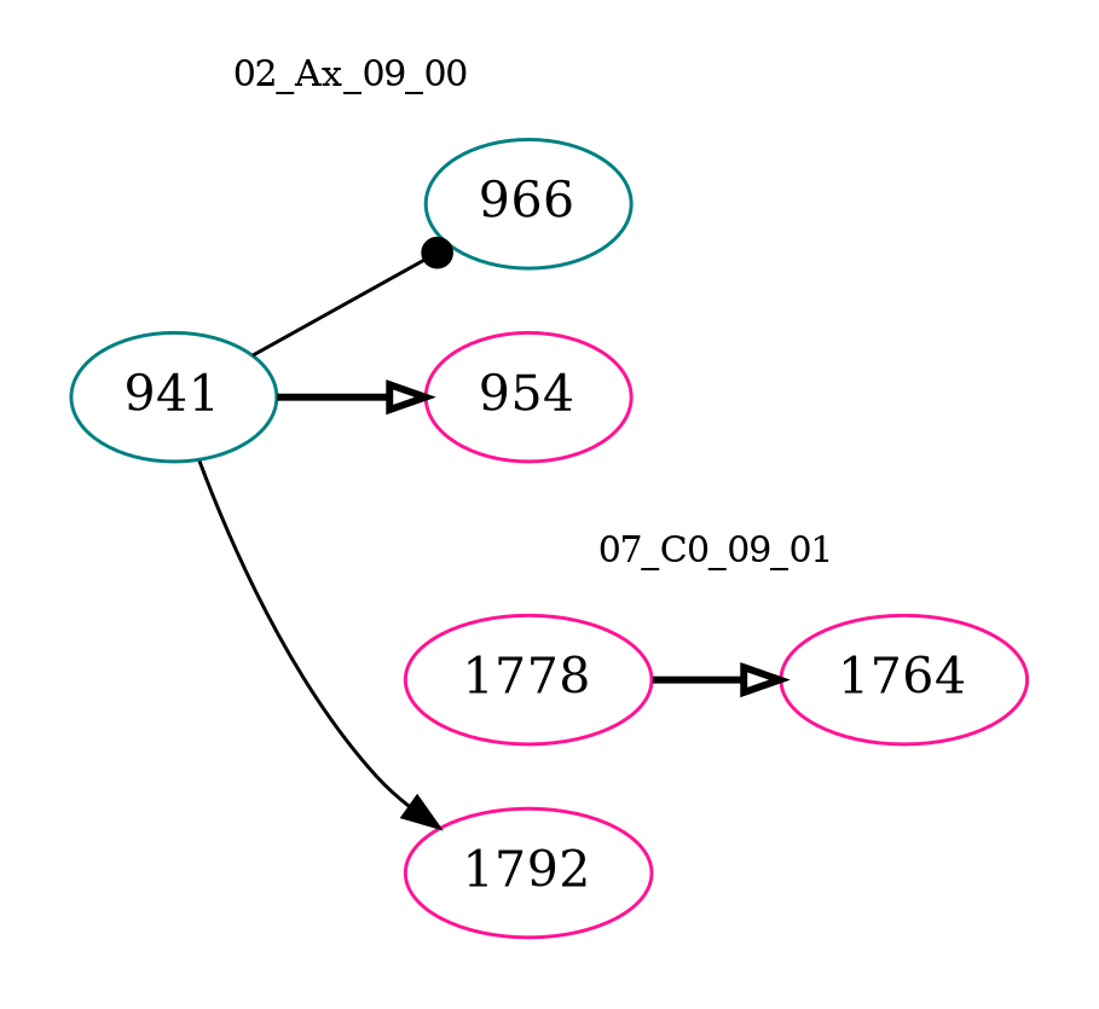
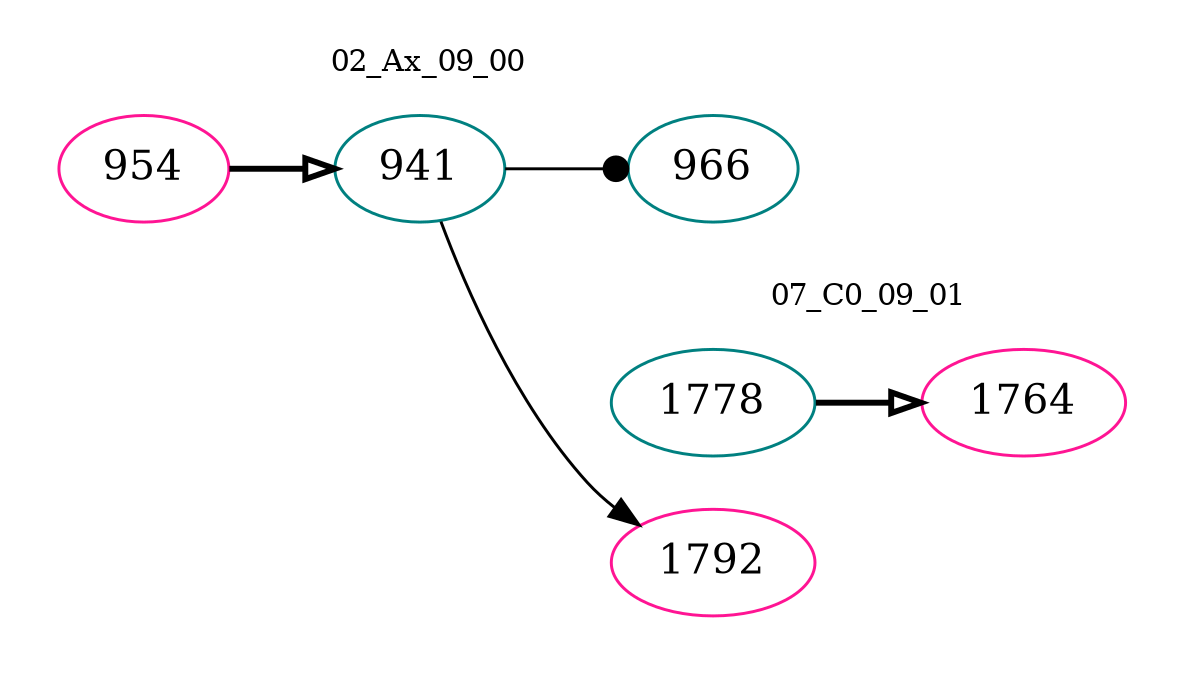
  digraph {
    rankdir=LR
    node [color=deeppink]
    edge [arrowhead=onormal color=black style=bold]
    n1 [label=954]
    n2 [color=teal label=941]
    n3 [color=teal label=966]
-   n4 [label=1778]
+   n4 [color=teal label=1778]
    n5 [label=1764]
    n6 [label=1792]
    subgraph cluster_1 {
      color=white
      fontsize=10
      label="02_Ax_09_00"
      n1
      n2
      n3
    }
    subgraph cluster_2 {
      color=white
      fontsize=10
      label="07_C0_09_01"
      n4
      n5
      n6
    }
-   n2 -> n1
+   n1 -> n2
    n2 -> n3 [arrowhead=dot style=solid]
    n2 -> n6 [arrowhead=normal style=solid]
    n4 -> n5
  }
